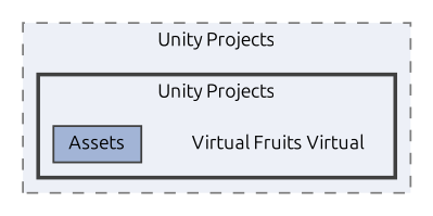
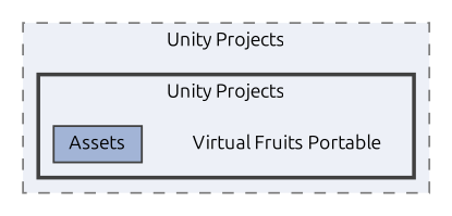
  digraph {
    compound=true
    fontname=Ubuntu
    node [fontname=Ubuntu fontsize=10]
-   n1 [height=0.2 label="Virtual Fruits Virtual" shape=plaintext width=0.4]
+   n1 [height=0.2 label="Virtual Fruits Portable" shape=plaintext width=0.4]
    n2 [color=grey25 fillcolor="#a2b4d6" height=0.2 label=Assets shape=box style=filled width=0.4]
    subgraph cluster_1 {
      bgcolor="#edf0f7"
      fontsize=10
      label="Unity Projects"
      pencolor=grey50
      style="filled,dashed"
      subgraph cluster_2 {
        bgcolor="#edf0f7"
        fontsize=10
        pencolor=grey25
        style="filled,bold"
        n1
        n2
      }
    }
  }
